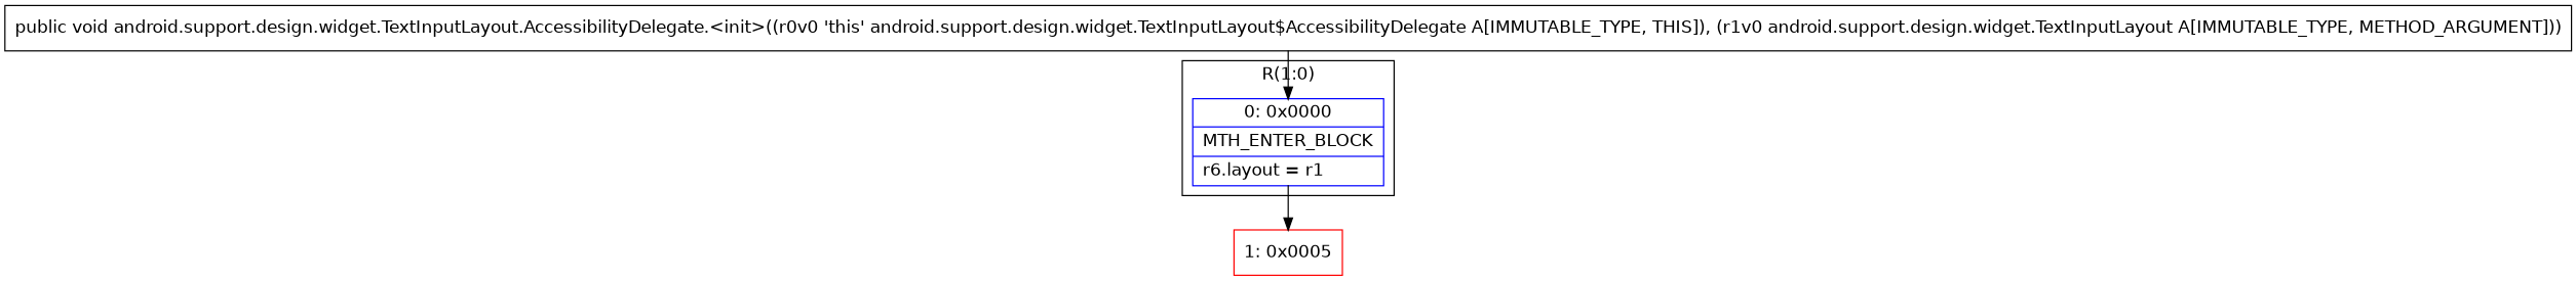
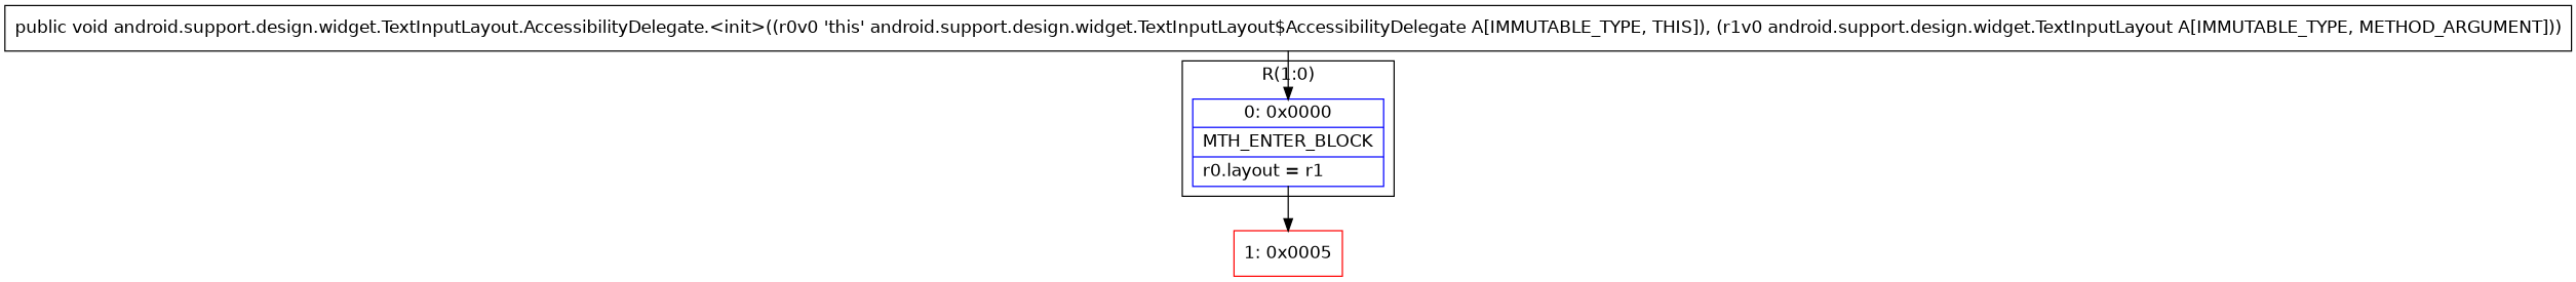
  digraph {
    fontname="DejaVu Sans"
    node [shape=record fontname="DejaVu Sans"]
    edge [fontname="DejaVu Sans"]
-   n1 [color=blue label="{0\:\ 0x0000|MTH_ENTER_BLOCK\l|r6.layout = r1\l}"]
+   n1 [color=blue label="{0\:\ 0x0000|MTH_ENTER_BLOCK\l|r0.layout = r1\l}"]
    n2 [color=red label="{1\:\ 0x0005}"]
    n3 [label="{public void android.support.design.widget.TextInputLayout.AccessibilityDelegate.\<init\>((r0v0 'this' android.support.design.widget.TextInputLayout$AccessibilityDelegate A[IMMUTABLE_TYPE, THIS]), (r1v0 android.support.design.widget.TextInputLayout A[IMMUTABLE_TYPE, METHOD_ARGUMENT])) }"]
    subgraph cluster_1 {
      label="R(1:0)"
      n1
    }
    n1 -> n2
    n3 -> n1
  }
